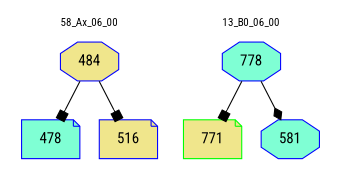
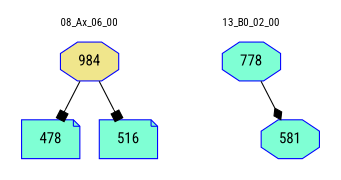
  digraph {
    fontname="Roboto Condensed"
    node [color=blue fillcolor=aquamarine fontname="Roboto Condensed" shape=octagon style=filled]
    edge [arrowhead=box color=black fontname="Roboto Condensed"]
-   n1 [fillcolor=khaki label=484]
+   n1 [fillcolor=khaki label=984]
    n2 [label=478 shape=note]
-   n3 [fillcolor=khaki label=516 shape=note]
+   n3 [label=516 shape=note]
    n4 [label=778]
-   n5 [color=green fillcolor=khaki label=771 shape=note]
    n6 [label=581]
    subgraph cluster_1 {
      color=white
      fontsize=10
-     label="58_Ax_06_00"
+     label="08_Ax_06_00"
      n1
      n2
      n3
    }
    subgraph cluster_2 {
      color=white
      fontsize=10
-     label="13_B0_06_00"
+     label="13_B0_02_00"
      n4
-     n5
      n6
    }
    n1 -> n2
    n1 -> n3
-   n4 -> n5
    n4 -> n6 [arrowhead=diamond]
  }
